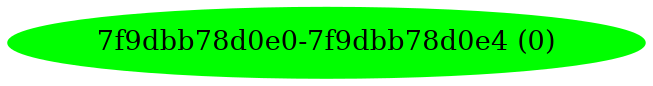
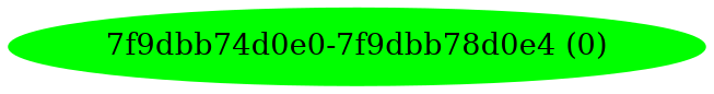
  digraph {
-   n1 [color=green label="7f9dbb78d0e0-7f9dbb78d0e4 (0)" style=filled]
+   n1 [color=green label="7f9dbb74d0e0-7f9dbb78d0e4 (0)" style=filled]
  }
